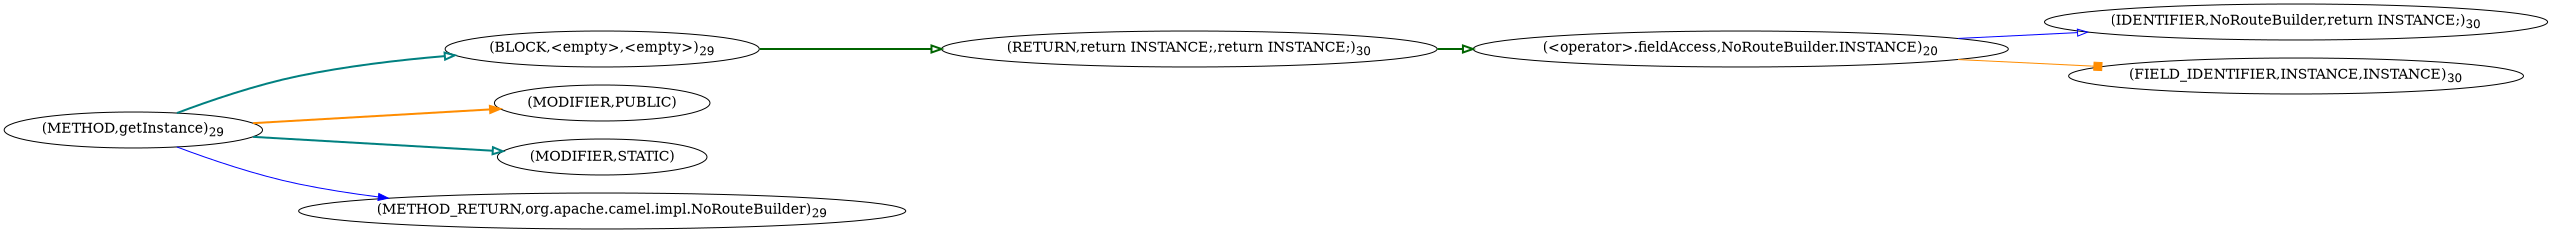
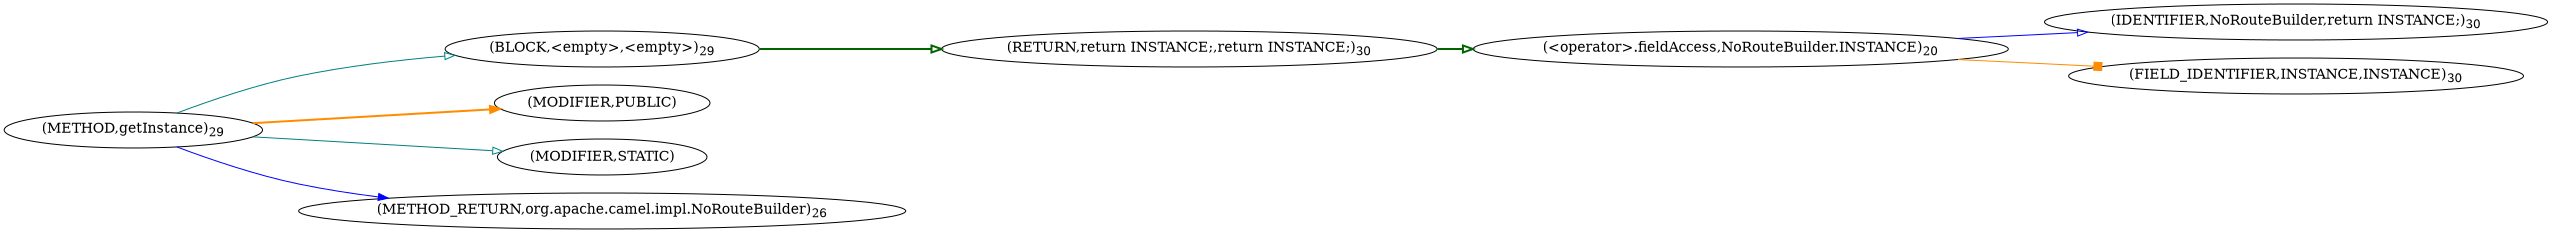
  digraph {
    rankdir=LR
    edge [arrowhead=onormal color=teal style=solid]
    n1 [label=<(METHOD,getInstance)<SUB>29</SUB>>]
    n2 [label=<(BLOCK,&lt;empty&gt;,&lt;empty&gt;)<SUB>29</SUB>>]
    n3 [label=<(MODIFIER,PUBLIC)>]
    n4 [label=<(MODIFIER,STATIC)>]
-   n5 [label=<(METHOD_RETURN,org.apache.camel.impl.NoRouteBuilder)<SUB>29</SUB>>]
+   n5 [label=<(METHOD_RETURN,org.apache.camel.impl.NoRouteBuilder)<SUB>26</SUB>>]
    n6 [label=<(RETURN,return INSTANCE;,return INSTANCE;)<SUB>30</SUB>>]
    n7 [label=<(&lt;operator&gt;.fieldAccess,NoRouteBuilder.INSTANCE)<SUB>20</SUB>>]
    n8 [label=<(IDENTIFIER,NoRouteBuilder,return INSTANCE;)<SUB>30</SUB>>]
    n9 [label=<(FIELD_IDENTIFIER,INSTANCE,INSTANCE)<SUB>30</SUB>>]
-   n1 -> n2 [style=bold]
+   n1 -> n2
    n1 -> n3 [arrowhead=normal color=darkorange style=bold]
-   n1 -> n4 [style=bold]
+   n1 -> n4
    n1 -> n5 [arrowhead=normal color=blue]
    n2 -> n6 [color=darkgreen style=bold]
    n6 -> n7 [color=darkgreen style=bold]
    n7 -> n8 [color=blue]
    n7 -> n9 [arrowhead=box color=darkorange]
  }
